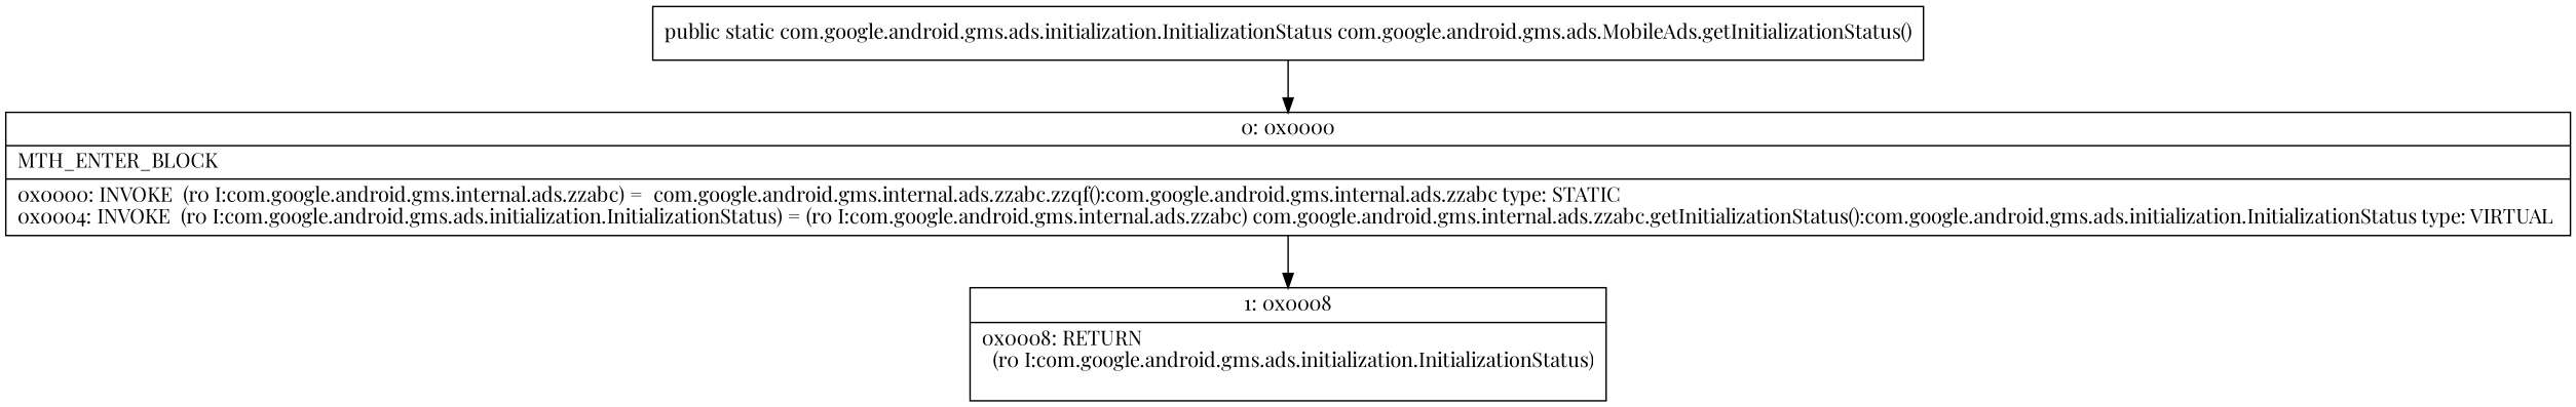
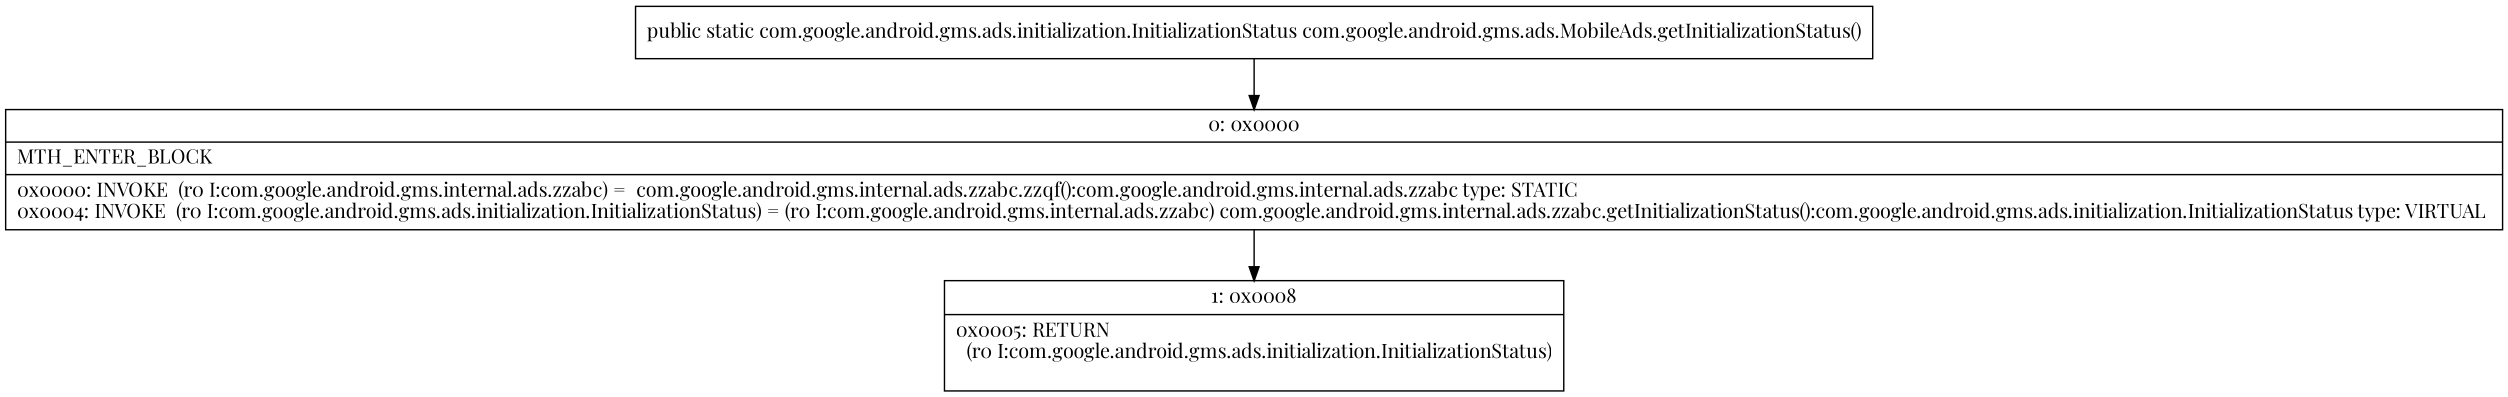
  digraph {
    fontname="Playfair Display"
    node [shape=record fontname="Playfair Display"]
    edge [fontname="Playfair Display"]
    n1 [label="{0\:\ 0x0000|MTH_ENTER_BLOCK\l|0x0000: INVOKE  (r0 I:com.google.android.gms.internal.ads.zzabc) =  com.google.android.gms.internal.ads.zzabc.zzqf():com.google.android.gms.internal.ads.zzabc type: STATIC \l0x0004: INVOKE  (r0 I:com.google.android.gms.ads.initialization.InitializationStatus) = (r0 I:com.google.android.gms.internal.ads.zzabc) com.google.android.gms.internal.ads.zzabc.getInitializationStatus():com.google.android.gms.ads.initialization.InitializationStatus type: VIRTUAL \l}"]
-   n2 [label="{1\:\ 0x0008|0x0008: RETURN  \l  (r0 I:com.google.android.gms.ads.initialization.InitializationStatus)\l \l}"]
+   n2 [label="{1\:\ 0x0008|0x0005: RETURN  \l  (r0 I:com.google.android.gms.ads.initialization.InitializationStatus)\l \l}"]
    n3 [label="{public static com.google.android.gms.ads.initialization.InitializationStatus com.google.android.gms.ads.MobileAds.getInitializationStatus() }"]
    n1 -> n2
    n3 -> n1
  }
